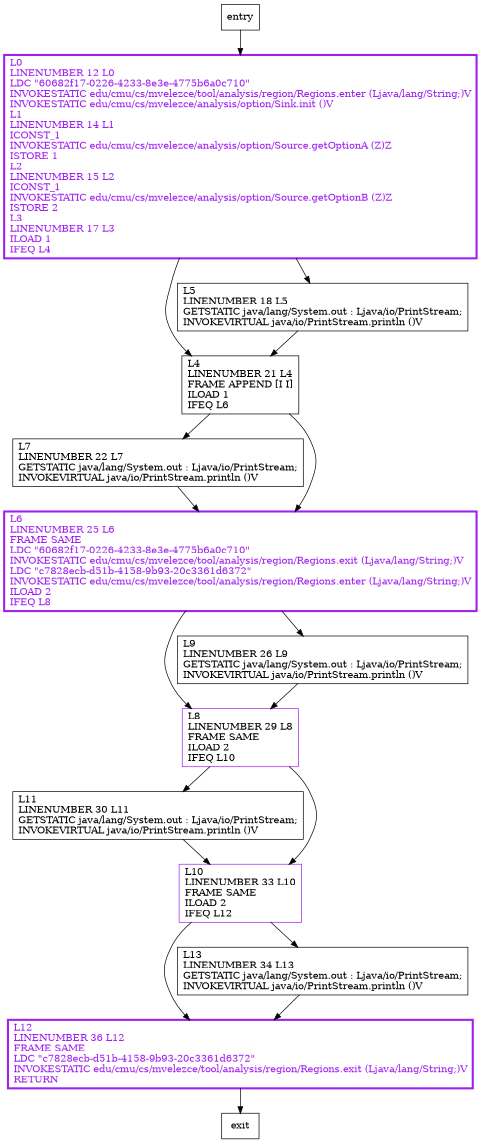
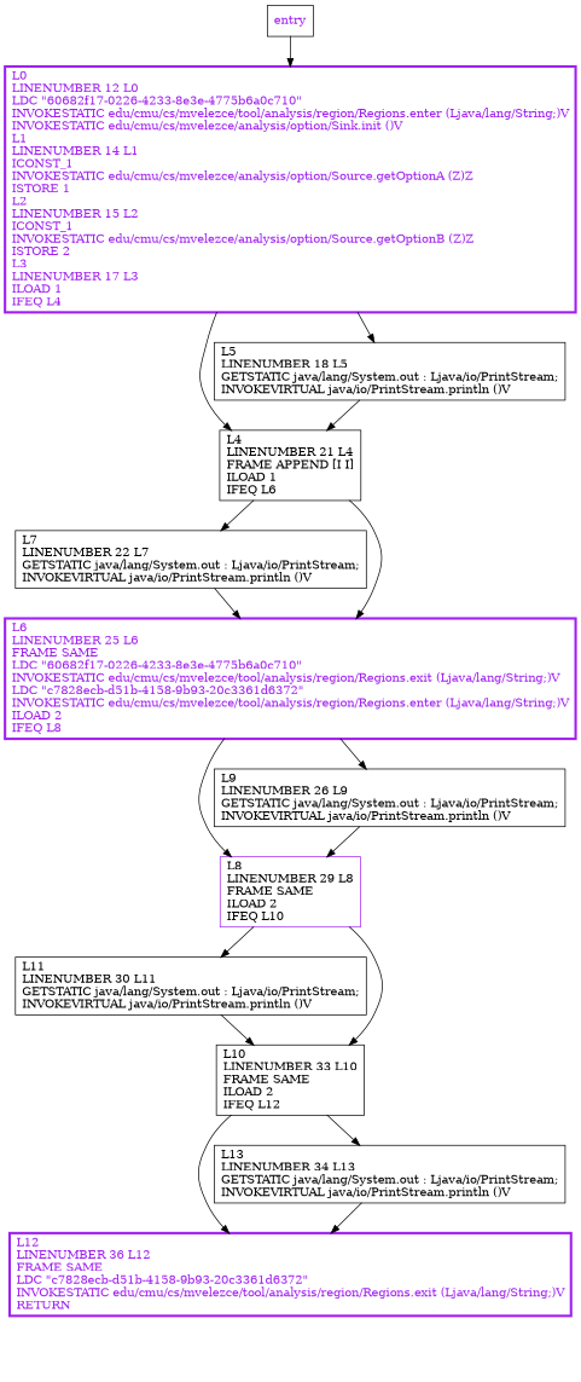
  digraph {
    node [shape=record]
    n1 [label="L7\lLINENUMBER 22 L7\lGETSTATIC java/lang/System.out : Ljava/io/PrintStream;\lINVOKEVIRTUAL java/io/PrintStream.println ()V\l"]
    n2 [color=purple fontcolor=purple label="L6\lLINENUMBER 25 L6\lFRAME SAME\lLDC \"60682f17-0226-4233-8e3e-4775b6a0c710\"\lINVOKESTATIC edu/cmu/cs/mvelezce/tool/analysis/region/Regions.exit (Ljava/lang/String;)V\lLDC \"c7828ecb-d51b-4158-9b93-20c3361d6372\"\lINVOKESTATIC edu/cmu/cs/mvelezce/tool/analysis/region/Regions.enter (Ljava/lang/String;)V\lILOAD 2\lIFEQ L8\l" penwidth=3]
    n3 [color=purple label="L8\lLINENUMBER 29 L8\lFRAME SAME\lILOAD 2\lIFEQ L10\l"]
    n4 [label="L9\lLINENUMBER 26 L9\lGETSTATIC java/lang/System.out : Ljava/io/PrintStream;\lINVOKEVIRTUAL java/io/PrintStream.println ()V\l"]
    n5 [label="L11\lLINENUMBER 30 L11\lGETSTATIC java/lang/System.out : Ljava/io/PrintStream;\lINVOKEVIRTUAL java/io/PrintStream.println ()V\l"]
-   n6 [label="L10\lLINENUMBER 33 L10\lFRAME SAME\lILOAD 2\lIFEQ L12\l" color=purple]
+   n6 [label="L10\lLINENUMBER 33 L10\lFRAME SAME\lILOAD 2\lIFEQ L12\l"]
    n7 [color=purple fontcolor=purple label="L12\lLINENUMBER 36 L12\lFRAME SAME\lLDC \"c7828ecb-d51b-4158-9b93-20c3361d6372\"\lINVOKESTATIC edu/cmu/cs/mvelezce/tool/analysis/region/Regions.exit (Ljava/lang/String;)V\lRETURN\l" penwidth=3]
    n8 [label="L13\lLINENUMBER 34 L13\lGETSTATIC java/lang/System.out : Ljava/io/PrintStream;\lINVOKEVIRTUAL java/io/PrintStream.println ()V\l"]
-   exit
    n10 [label="L4\lLINENUMBER 21 L4\lFRAME APPEND [I I]\lILOAD 1\lIFEQ L6\l"]
    n11 [label="L5\lLINENUMBER 18 L5\lGETSTATIC java/lang/System.out : Ljava/io/PrintStream;\lINVOKEVIRTUAL java/io/PrintStream.println ()V\l"]
    n12 [color=purple fontcolor=purple label="L0\lLINENUMBER 12 L0\lLDC \"60682f17-0226-4233-8e3e-4775b6a0c710\"\lINVOKESTATIC edu/cmu/cs/mvelezce/tool/analysis/region/Regions.enter (Ljava/lang/String;)V\lINVOKESTATIC edu/cmu/cs/mvelezce/analysis/option/Sink.init ()V\lL1\lLINENUMBER 14 L1\lICONST_1\lINVOKESTATIC edu/cmu/cs/mvelezce/analysis/option/Source.getOptionA (Z)Z\lISTORE 1\lL2\lLINENUMBER 15 L2\lICONST_1\lINVOKESTATIC edu/cmu/cs/mvelezce/analysis/option/Source.getOptionB (Z)Z\lISTORE 2\lL3\lLINENUMBER 17 L3\lILOAD 1\lIFEQ L4\l" penwidth=3]
-   entry
+   entry [fontcolor=purple]
    n1 -> n2
    n2 -> n3
    n2 -> n4
    n3 -> n5
    n3 -> n6
    n4 -> n3
    n5 -> n6
    n6 -> n7
    n6 -> n8
-   n7 -> exit
    n8 -> n7
    n10 -> n1
    n10 -> n2
    n11 -> n10
    n12 -> n10
    n12 -> n11
    entry -> n12
  }
